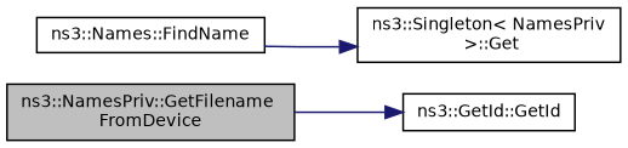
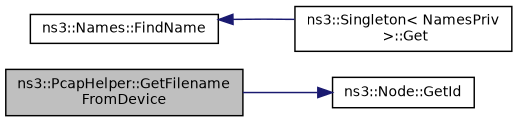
  digraph {
    fontname="DejaVu Sans"
    rankdir=LR
    node [color=black fillcolor=white fontname="DejaVu Sans" fontsize=10 shape=record style=filled]
    edge [color=midnightblue fontname="DejaVu Sans" fontsize=10 labelfontname=Helvetica labelfontsize=10 style=solid]
-   n1 [fillcolor=grey75 fontcolor=black height=0.2 label="ns3::NamesPriv::GetFilename\lFromDevice" width=0.4]
-   n2 [height=0.2 label="ns3::GetId::GetId" width=0.4]
+   n1 [fillcolor=grey75 fontcolor=black height=0.2 label="ns3::PcapHelper::GetFilename\lFromDevice" width=0.4]
+   n2 [height=0.2 label="ns3::Node::GetId" width=0.4]
    n3 [height=0.2 label="ns3::Names::FindName" width=0.4]
    n4 [height=0.2 label="ns3::Singleton\< NamesPriv\l \>::Get" width=0.4]
    n1 -> n2
-   n3 -> n4
+   n4 -> n3
  }
